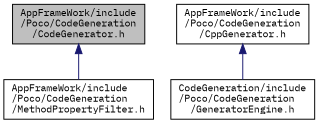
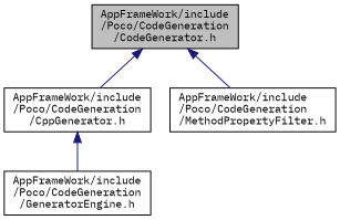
  digraph {
    fontname="IBM Plex Mono"
    node [color=black fillcolor=white fontname="IBM Plex Mono" fontsize=10 shape=record style=filled]
    edge [color=midnightblue dir=back fontname="IBM Plex Mono" fontsize=10 labelfontname=Helvetica labelfontsize=10 style=solid]
    n1 [fillcolor=grey75 fontcolor=black height=0.2 label="AppFrameWork/include\l/Poco/CodeGeneration\l/CodeGenerator.h" width=0.4]
    n2 [height=0.2 label="AppFrameWork/include\l/Poco/CodeGeneration\l/CppGenerator.h" width=0.4]
    n3 [height=0.2 label="AppFrameWork/include\l/Poco/CodeGeneration\l/MethodPropertyFilter.h" width=0.4]
-   n4 [height=0.2 label="CodeGeneration/include\l/Poco/CodeGeneration\l/GeneratorEngine.h" width=0.4]
+   n4 [height=0.2 label="AppFrameWork/include\l/Poco/CodeGeneration\l/GeneratorEngine.h" width=0.4]
+   n1 -> n2
    n1 -> n3
    n2 -> n4
  }
